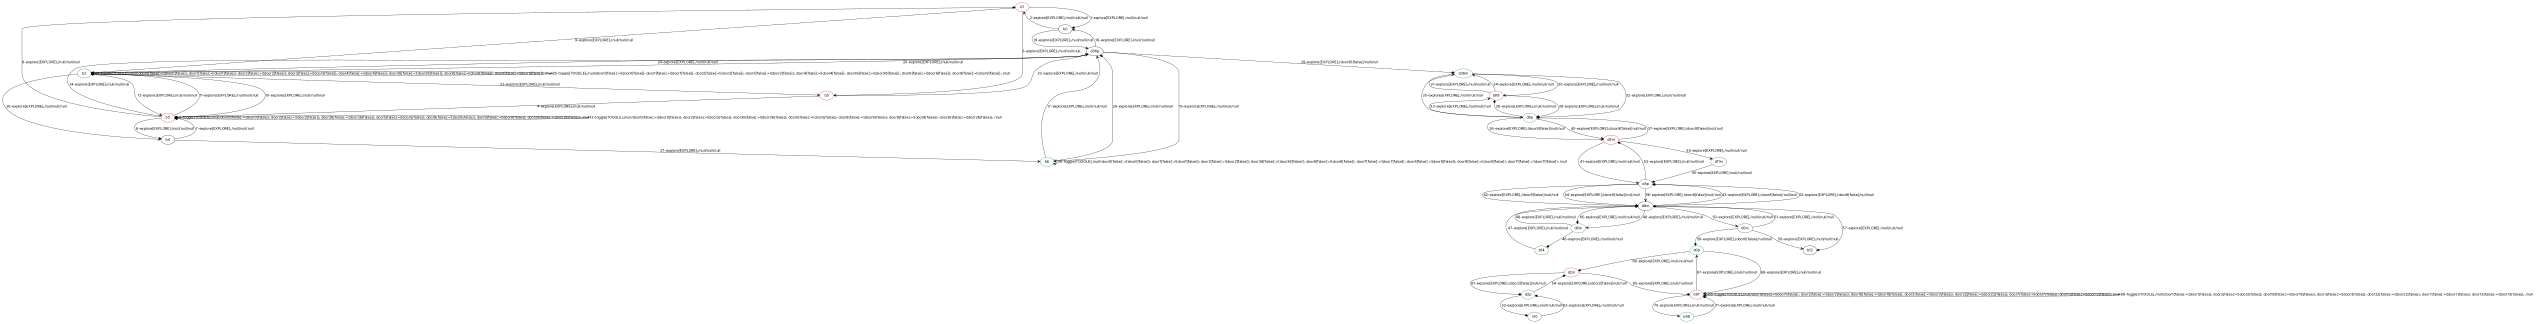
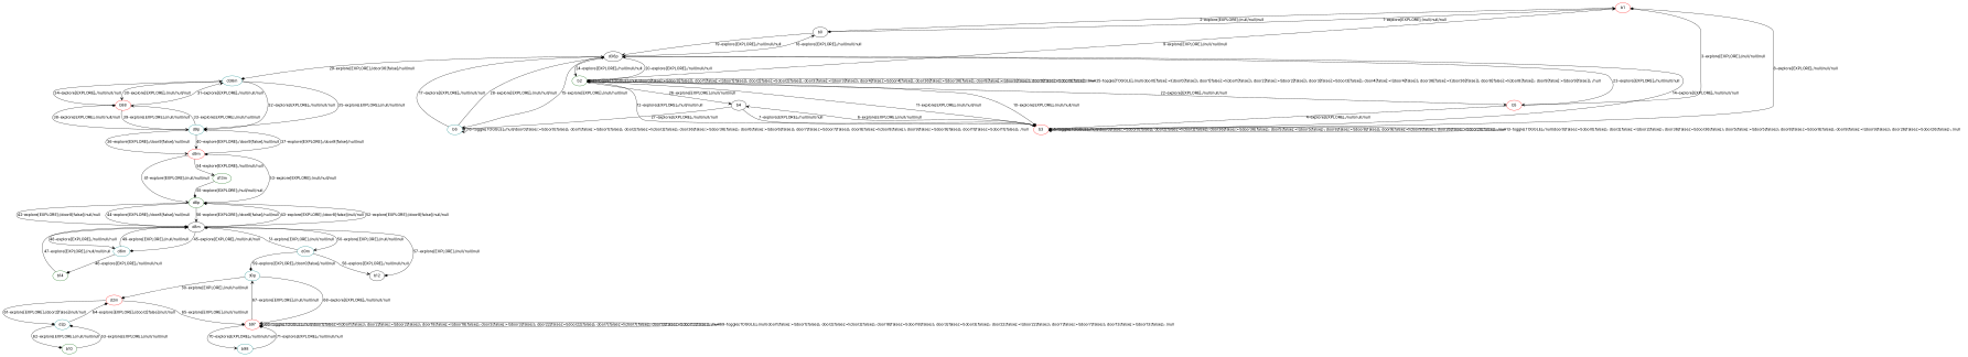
  digraph {
    fontname=Inter
    node [color=teal fontname=Inter]
    edge [arrowhead=vee fontname=Inter]
    b1 [color=red]
    b0 [color=black]
    b5 [color=red]
    b2 [color=darkgreen]
    d36p [color=black]
    b3 [color=red]
    b4 [color=black]
    b6
    d36m
    b88 [color=red]
    d9p
    d9m [color=red]
    d8p [color=darkgreen]
-   d11m [color=darkgreen]
+   d11m [color=darkgreen label=d13m]
    d8m [color=black]
    d6m
-   d0m [color=darkgreen]
+   d0m
    b12 [color=black]
    b14 [color=darkgreen]
    d0p
    d2m [color=red]
    b97 [color=red]
    d2p
    b98
    b10 [color=darkgreen]
    b1 -> b0 [arrowhead=diamond label="1-explore[EXPLORE];/null/null/null"]
    b1 -> b5 [label="3-explore[EXPLORE];/null/null/null"]
-   b1 -> b2 [label="9-explore[EXPLORE];/null/null/null"]
+   b2 -> b1 [label="9-explore[EXPLORE];/null/null/null"]
    b0 -> b1 [label="2-explore[EXPLORE];/null/null/null"]
    b0 -> d36p [label="19-explore[EXPLORE];/null/null/null"]
    b5 -> d36p [label="23-explore[EXPLORE];/null/null/null"]
    b5 -> b3 [arrowhead=diamond label="4-explore[EXPLORE];/null/null/null"]
    b2 -> b5 [label="22-explore[EXPLORE];/null/null/null"]
    b2 -> b2 [arrowhead=diamond label="21-toggle[TOGGLE];/null/door0[false]:=!(door0[false]); door1[false]:=!(door1[false]); door2[false]:=!(door2[false]); door3[false]:=!(door3[false]); door4[false]:=!(door4[false]); door36[false]:=!(door36[false]); door8[false]:=!(door8[false]); door9[false]:=!(door9[false]); /null"]
    b2 -> b2 [label="25-toggle[TOGGLE];/null/door0[false]:=!(door0[false]); door1[false]:=!(door1[false]); door2[false]:=!(door2[false]); door3[false]:=!(door3[false]); door4[false]:=!(door4[false]); door36[false]:=!(door36[false]); door8[false]:=!(door8[false]); door9[false]:=!(door9[false]); /null"]
    b2 -> b3 [arrowhead=diamond label="10-explore[EXPLORE];/null/null/null"]
    b2 -> b3 [label="12-explore[EXPLORE];/null/null/null"]
    b2 -> b4 [label="26-explore[EXPLORE];/null/null/null"]
    d36p -> b0 [label="18-explore[EXPLORE];/null/null/null"]
    d36p -> b2 [arrowhead=diamond label="20-explore[EXPLORE];/null/null/null"]
    d36p -> b2 [label="24-explore[EXPLORE];/null/null/null"]
    d36p -> b6 [label="15-explore[EXPLORE];/null/null/null"]
    d36p -> d36m [arrowhead=diamond label="29-explore[EXPLORE];/door36[false]/null/null"]
    b3 -> b1 [arrowhead=diamond label="8-explore[EXPLORE];/null/null/null"]
    b3 -> b2 [arrowhead=diamond label="11-explore[EXPLORE];/null/null/null"]
    b3 -> d36p [label="14-explore[EXPLORE];/null/null/null"]
    b3 -> b3 [label="5-toggle[TOGGLE];/null/door0[false]:=!(door0[false]); door2[false]:=!(door2[false]); door36[false]:=!(door36[false]); door5[false]:=!(door5[false]); door8[false]:=!(door8[false]); door9[false]:=!(door9[false]); door26[false]:=!(door26[false]); /null"]
    b3 -> b3 [arrowhead=diamond label="13-toggle[TOGGLE];/null/door0[false]:=!(door0[false]); door2[false]:=!(door2[false]); door36[false]:=!(door36[false]); door5[false]:=!(door5[false]); door8[false]:=!(door8[false]); door9[false]:=!(door9[false]); door26[false]:=!(door26[false]); /null"]
    b3 -> b4 [label="6-explore[EXPLORE];/null/null/null"]
    b4 -> b3 [label="7-explore[EXPLORE];/null/null/null"]
    b4 -> b6 [label="27-explore[EXPLORE];/null/null/null"]
    b6 -> d36p [label="17-explore[EXPLORE];/null/null/null"]
    b6 -> d36p [arrowhead=diamond label="28-explore[EXPLORE];/null/null/null"]
    b6 -> b6 [label="16-toggle[TOGGLE];/null/door0[false]:=!(door0[false]); door1[false]:=!(door1[false]); door2[false]:=!(door2[false]); door36[false]:=!(door36[false]); door6[false]:=!(door6[false]); door7[false]:=!(door7[false]); door8[false]:=!(door8[false]); door9[false]:=!(door9[false]); door11[false]:=!(door11[false]); /null"]
    d36m -> b88 [label="30-explore[EXPLORE];/null/null/null"]
    d36m -> d9p [arrowhead=diamond label="32-explore[EXPLORE];/null/null/null"]
    d36m -> d9p [label="35-explore[EXPLORE];/null/null/null"]
    b88 -> d36m [label="31-explore[EXPLORE];/null/null/null"]
    b88 -> d36m [label="34-explore[EXPLORE];/null/null/null"]
    b88 -> d9p [label="39-explore[EXPLORE];/null/null/null"]
    d9p -> b88 [label="33-explore[EXPLORE];/null/null/null"]
    d9p -> b88 [arrowhead=diamond label="38-explore[EXPLORE];/null/null/null"]
    d9p -> d9m [label="36-explore[EXPLORE];/door9[false]/null/null"]
    d9p -> d9m [label="40-explore[EXPLORE];/door9[false]/null/null"]
    d9m -> d9p [label="37-explore[EXPLORE];/door9[false]/null/null"]
    d9m -> d8p [label="41-explore[EXPLORE];/null/null/null"]
    d9m -> d11m [label="54-explore[EXPLORE];/null/null/null"]
    d8p -> d9m [arrowhead=diamond label="53-explore[EXPLORE];/null/null/null"]
    d8p -> d8m [arrowhead=diamond label="42-explore[EXPLORE];/door8[false]/null/null"]
    d8p -> d8m [arrowhead=diamond label="44-explore[EXPLORE];/door8[false]/null/null"]
    d8p -> d8m [label="56-explore[EXPLORE];/door8[false]/null/null"]
    d11m -> d8p [arrowhead=diamond label="55-explore[EXPLORE];/null/null/null"]
    d8m -> d8p [label="43-explore[EXPLORE];/door8[false]/null/null"]
    d8m -> d8p [arrowhead=diamond label="52-explore[EXPLORE];/door8[false]/null/null"]
    d8m -> d6m [arrowhead=diamond label="45-explore[EXPLORE];/null/null/null"]
    d8m -> d6m [label="48-explore[EXPLORE];/null/null/null"]
    d8m -> d0m [label="50-explore[EXPLORE];/null/null/null"]
    d8m -> b12 [arrowhead=diamond label="57-explore[EXPLORE];/null/null/null"]
    d6m -> d8m [label="49-explore[EXPLORE];/null/null/null"]
    d6m -> b14 [arrowhead=diamond label="46-explore[EXPLORE];/null/null/null"]
    d0m -> d8m [arrowhead=diamond label="51-explore[EXPLORE];/null/null/null"]
    d0m -> b12 [label="58-explore[EXPLORE];/null/null/null"]
    d0m -> d0p [arrowhead=diamond label="59-explore[EXPLORE];/door0[false]/null/null"]
    b14 -> d8m [label="47-explore[EXPLORE];/null/null/null"]
    d0p -> d2m [arrowhead=diamond label="60-explore[EXPLORE];/null/null/null"]
    d0p -> b97 [label="68-explore[EXPLORE];/null/null/null"]
    d2m -> b97 [arrowhead=diamond label="65-explore[EXPLORE];/null/null/null"]
    d2m -> d2p [arrowhead=diamond label="61-explore[EXPLORE];/door2[false]/null/null"]
    b97 -> d0p [label="67-explore[EXPLORE];/null/null/null"]
    b97 -> b97 [label="66-toggle[TOGGLE];/null/door1[false]:=!(door1[false]); door2[false]:=!(door2[false]); door18[false]:=!(door18[false]); door3[false]:=!(door3[false]); door22[false]:=!(door22[false]); door7[false]:=!(door7[false]); door13[false]:=!(door13[false]); /null"]
    b97 -> b97 [label="69-toggle[TOGGLE];/null/door1[false]:=!(door1[false]); door2[false]:=!(door2[false]); door18[false]:=!(door18[false]); door3[false]:=!(door3[false]); door22[false]:=!(door22[false]); door7[false]:=!(door7[false]); door13[false]:=!(door13[false]); /null"]
    b97 -> b98 [label="70-explore[EXPLORE];/null/null/null"]
    d2p -> d2m [arrowhead=diamond label="64-explore[EXPLORE];/door2[false]/null/null"]
    d2p -> b10 [arrowhead=diamond label="62-explore[EXPLORE];/null/null/null"]
    b98 -> b97 [arrowhead=diamond label="71-explore[EXPLORE];/null/null/null"]
    b10 -> d2p [arrowhead=diamond label="63-explore[EXPLORE];/null/null/null"]
  }
